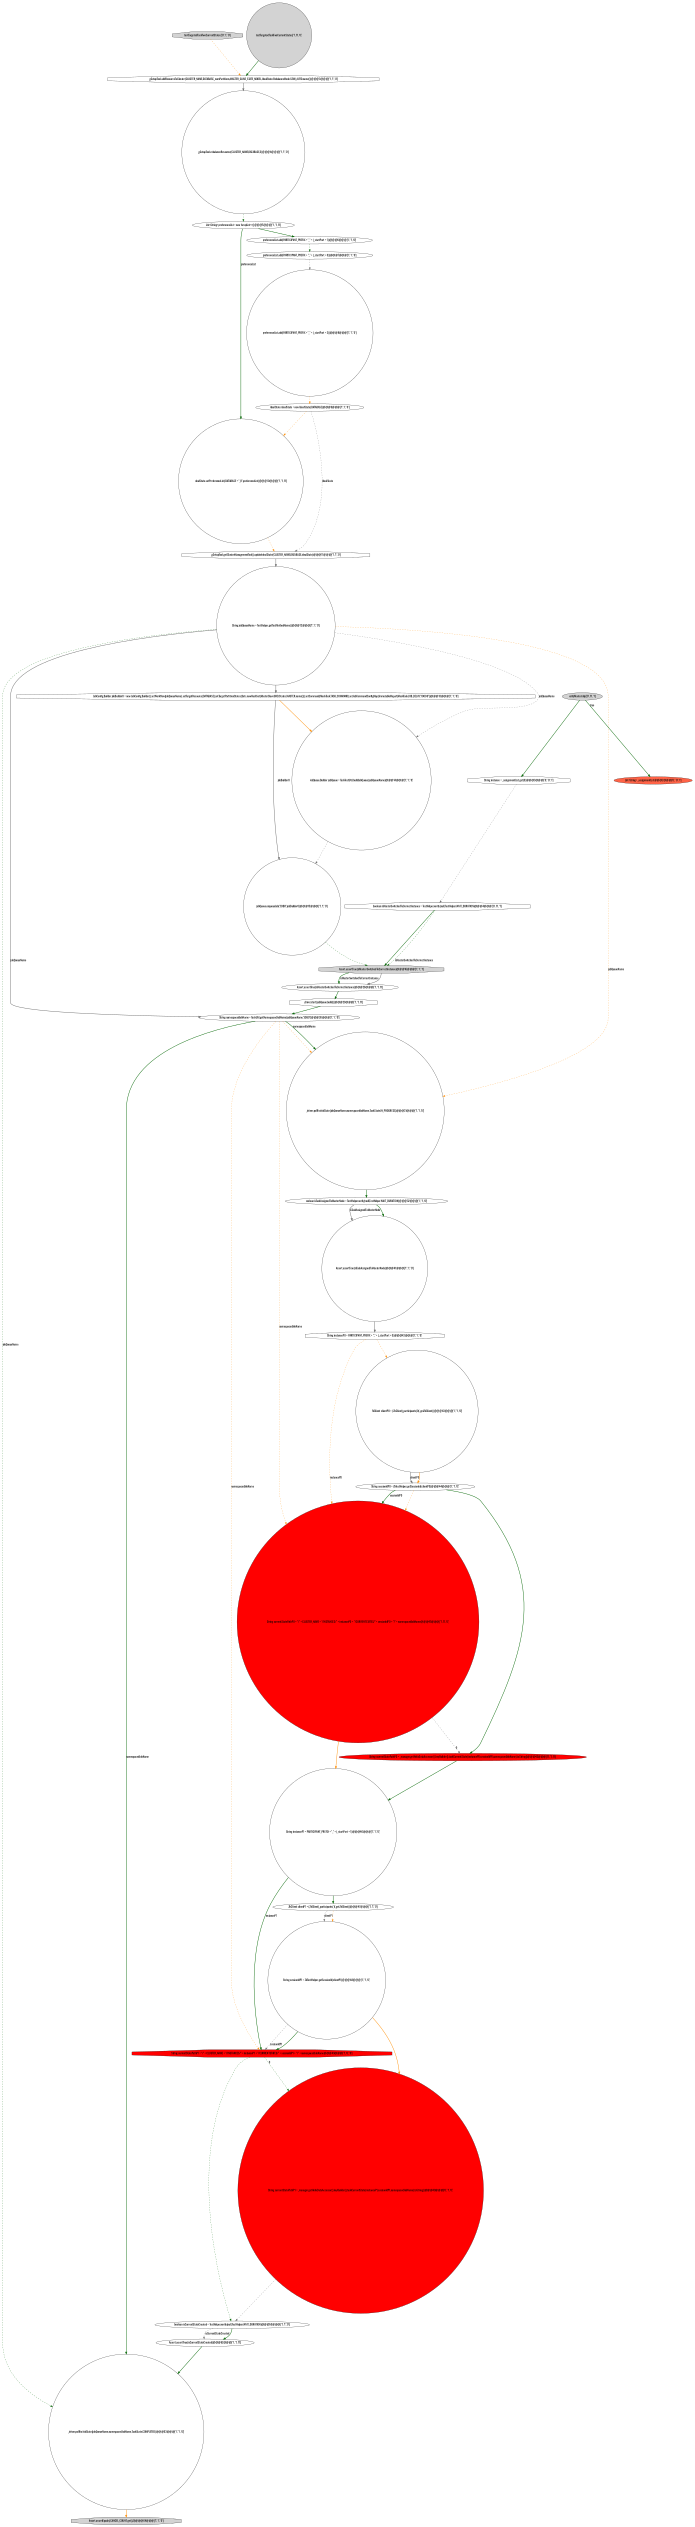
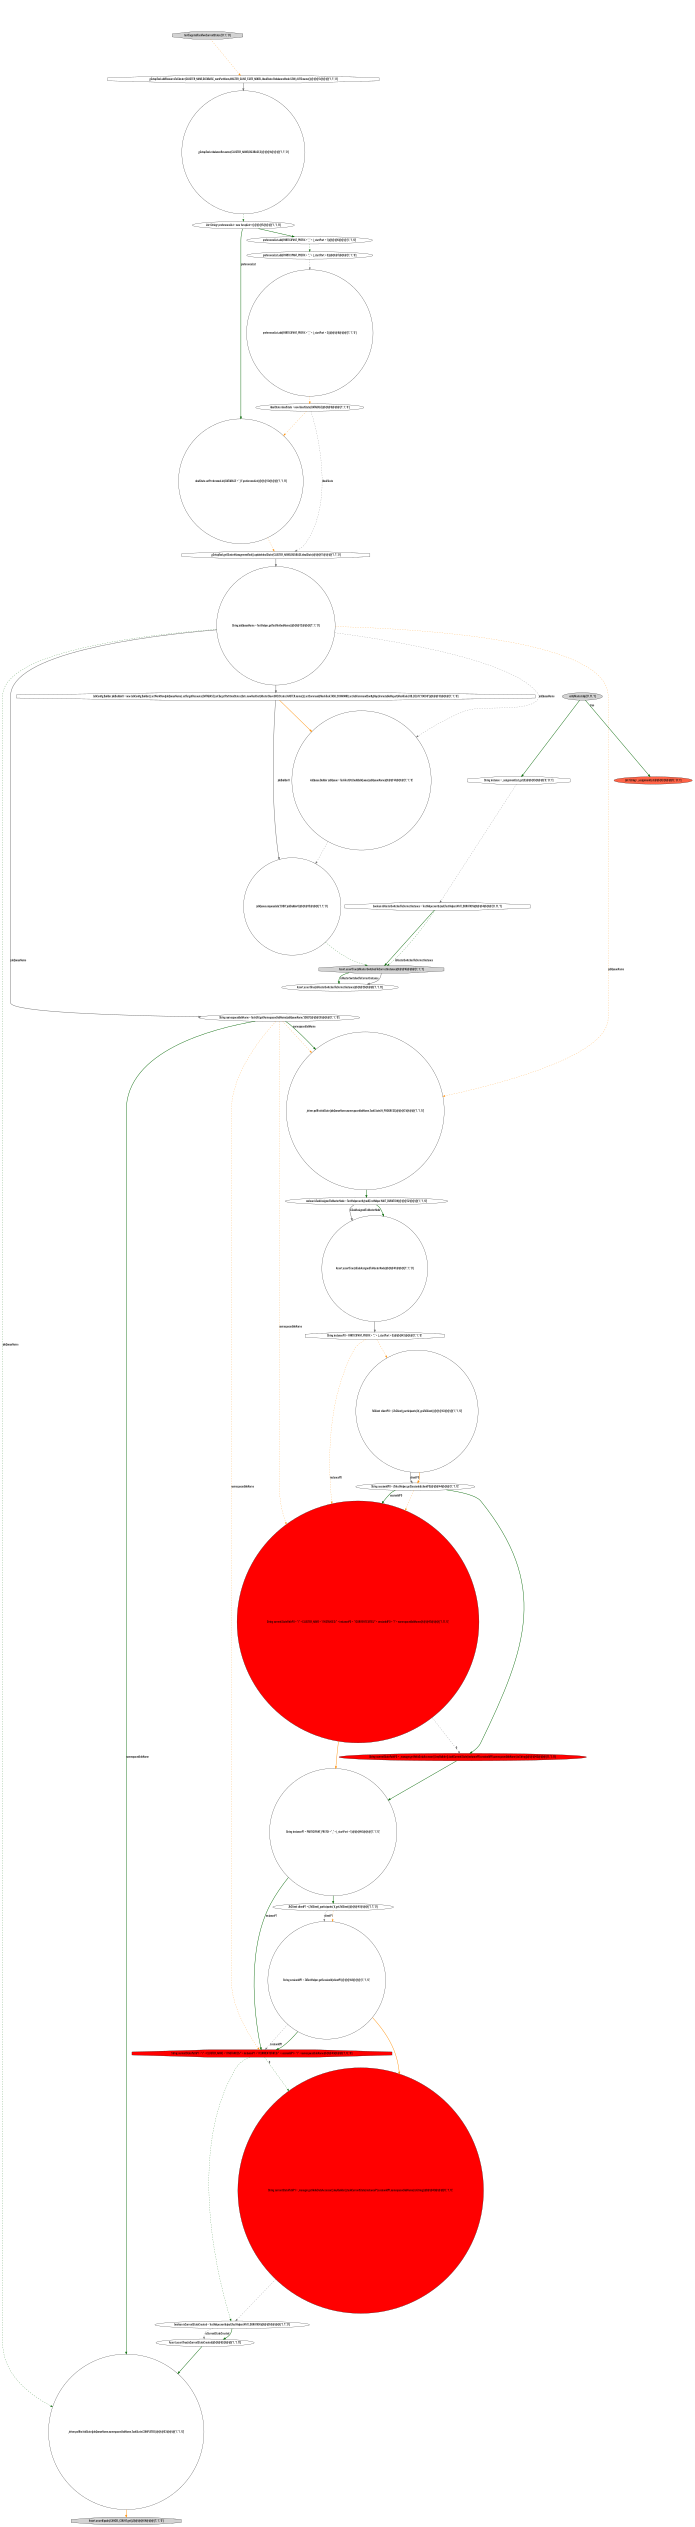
  digraph {
    fontname=Oswald
    node [fillcolor=white fontname=Oswald shape=circle style=filled]
    edge [color=darkgreen fontname=Oswald style=bold]
    n1 [label="JobConfig.Builder jobBuilder0 = new JobConfig.Builder().setWorkflow(jobQueueName).setTargetResource(DATABASE).setTargetPartitionStates(Sets.newHashSet(MasterSlaveSMD.States.MASTER.name())).setCommand(MockTask.TASK_COMMAND).setJobCommandConfigMap(ImmutableMap.of(MockTask.JOB_DELAY,\"10000\"))@@@13@@@['1', '1', '0']" shape=octagon]
    n2 [label="jobQueue.enqueueJob(\"JOB0\",jobBuilder0)@@@15@@@['1', '1', '0']"]
    n3 [label="JobQueue.Builder jobQueue = TaskTestUtil.buildJobQueue(jobQueueName)@@@14@@@['1', '1', '0']"]
    n4 [fillcolor=lightgray label="Assert.assertTrue(isMasterSwitchedToCorrectInstance)@@@16@@@['1', '1', '1']" shape=octagon]
    n5 [label="_gSetupTool.getClusterManagementTool().updateIdealState(CLUSTER_NAME,DATABASE,idealState)@@@11@@@['1', '1', '0']" shape=octagon]
    n6 [label="String jobQueueName = TestHelper.getTestMethodName()@@@12@@@['1', '1', '0']"]
    n7 [label="_driver.pollForJobState(jobQueueName,namespacedJobName,TaskState.COMPLETED)@@@63@@@['1', '1', '0']"]
    n8 [label="String namespacedJobName = TaskUtil.getNamespacedJobName(jobQueueName,\"JOB0\")@@@30@@@['1', '1', '0']" shape=ellipse]
    n9 [label="_driver.pollForJobState(jobQueueName,namespacedJobName,TaskState.IN_PROGRESS)@@@31@@@['1', '1', '0']"]
    n10 [label="String instanceP1 = PARTICIPANT_PREFIX + \"_\" + (_startPort + 1)@@@46@@@['1', '1', '0']"]
    n11 [fillcolor=red label="String currentStatePathP1 = \"/\" + CLUSTER_NAME + \"/INSTANCES/\" + instanceP1 + \"/CURRENTSTATES/\" + sessionIdP1 + \"/\" + namespacedJobName@@@49@@@['1', '0', '0']" shape=octagon]
    n12 [label="ZkClient clientP1 = (ZkClient)_participants(1(.getZkClient()@@@47@@@['1', '1', '0']" shape=ellipse]
    n13 [fillcolor=red label="String currentStatePathP1 = _manager.getHelixDataAccessor().keyBuilder().taskCurrentState(instanceP1,sessionIdP1,namespacedJobName).toString()@@@49@@@['0', '1', '0']"]
    n14 [label="boolean isCurrentStateCreated = TestHelper.verify(null,TestHelper.WAIT_DURATION)@@@50@@@['1', '1', '0']" shape=ellipse]
    n15 [label="String sessionIdP1 = ZkTestHelper.getSessionId(clientP1)@@@48@@@['1', '1', '0']"]
    n16 [label="Assert.assertTrue(isCurrentStateCreated)@@@62@@@['1', '1', '0']" shape=ellipse]
    n17 [fillcolor=lightgray label="Assert.assertEquals(CANCEL_COUNT.get(),0)@@@64@@@['1', '1', '0']" shape=octagon]
    n18 [label="_gSetupTool.rebalanceResource(CLUSTER_NAME,DATABASE,3)@@@4@@@['1', '1', '0']"]
    n19 [label="List<String> preferenceList = new ArrayList<>()@@@5@@@['1', '1', '0']" shape=ellipse]
    n20 [label="preferenceList.add(PARTICIPANT_PREFIX + \"_\" + (_startPort + 1))@@@6@@@['1', '1', '0']" shape=ellipse]
    n21 [label="idealState.setPreferenceList(DATABASE + \"_0\",preferenceList)@@@10@@@['1', '1', '0']"]
    n22 [fillcolor=red label="String currentStatePathP0 = \"/\" + CLUSTER_NAME + \"/INSTANCES/\" + instanceP0 + \"/CURRENTSTATES/\" + sessionIdP0 + \"/\" + namespacedJobName@@@45@@@['1', '0', '0']"]
    n23 [label="boolean isTaskAssignedToMasterNode = TestHelper.verify(null,TestHelper.WAIT_DURATION)@@@32@@@['1', '1', '0']" shape=ellipse]
    n24 [label="String instance = _assignmentList.get(0)@@@3@@@['0', '0', '1']" shape=octagon]
    n25 [label="boolean isMasterSwitchedToCorrectInstance = TestHelper.verify(null,TestHelper.WAIT_DURATION)@@@4@@@['0', '0', '1']" shape=octagon]
    n26 [fillcolor=tomato label="List<String> _assignmentList@@@2@@@['0', '0', '1']" shape=ellipse]
    n27 [fillcolor=red label="String currentStatePathP0 = _manager.getHelixDataAccessor().keyBuilder().taskCurrentState(instanceP0,sessionIdP0,namespacedJobName).toString()@@@45@@@['0', '1', '0']" shape=ellipse]
    n28 [label="_gSetupTool.addResourceToCluster(CLUSTER_NAME,DATABASE,_numPartitions,MASTER_SLAVE_STATE_MODEL,IdealState.RebalanceMode.SEMI_AUTO.name())@@@3@@@['1', '1', '0']" shape=octagon]
    n29 [fillcolor=lightgray label="testTargetedTaskTwoCurrentStates['0', '1', '0']" shape=octagon]
    n30 [label="Assert.assertTrue(isMasterSwitchedToCorrectInstance)@@@28@@@['1', '1', '0']" shape=ellipse]
    n31 [label="Assert.assertTrue(isTaskAssignedToMasterNode)@@@41@@@['1', '1', '0']"]
    n32 [label="String instanceP0 = PARTICIPANT_PREFIX + \"_\" + (_startPort + 0)@@@42@@@['1', '1', '0']" shape=octagon]
    n33 [label="preferenceList.add(PARTICIPANT_PREFIX + \"_\" + (_startPort + 0))@@@7@@@['1', '1', '0']" shape=ellipse]
    n34 [label="ZkClient clientP0 = (ZkClient)_participants(0(.getZkClient()@@@43@@@['1', '1', '0']"]
    n35 [label="String sessionIdP0 = ZkTestHelper.getSessionId(clientP0)@@@44@@@['1', '1', '0']" shape=ellipse]
    n36 [fillcolor=lightgray label="verifyMastership['0', '0', '1']" shape=ellipse]
-   n37 [label="_driver.start(jobQueue.build())@@@29@@@['1', '1', '0']" shape=octagon]
    n38 [label="preferenceList.add(PARTICIPANT_PREFIX + \"_\" + (_startPort + 2))@@@8@@@['1', '1', '0']"]
    n39 [label="IdealState idealState = new IdealState(DATABASE)@@@9@@@['1', '1', '0']" shape=ellipse]
-   n40 [fillcolor=lightgray label="testTargetedTaskTwoCurrentStates['1', '0', '0']"]
    n1 -> n2 [color=gray40 label=jobBuilder0]
    n1 -> n3 [color=darkorange]
    n2 -> n4 [style=dashed]
    n3 -> n2 [color=gray40 style=dashed]
    n4 -> n30 [label=isMasterSwitchedToCorrectInstance]
    n4 -> n30 [color=gray40]
    n5 -> n6 [color=gray40]
    n6 -> n1 [color=gray40]
    n6 -> n3 [color=gray40 label=jobQueueName style=dashed]
    n6 -> n7 [label=jobQueueName style=dashed]
    n6 -> n8 [color=gray40 label=jobQueueName]
    n6 -> n9 [color=darkorange label=jobQueueName style=dashed]
    n7 -> n17 [color=darkorange]
    n8 -> n7 [label=namespacedJobName]
    n8 -> n9 [color=darkorange style=dashed]
    n8 -> n9 [label=namespacedJobName]
    n8 -> n11 [color=darkorange label=namespacedJobName style=dashed]
    n8 -> n22 [color=darkorange label=namespacedJobName style=dashed]
    n9 -> n23
    n10 -> n11 [label=instanceP1]
    n10 -> n12
    n11 -> n13 [label=0 style=dashed]
    n11 -> n14 [style=dashed]
    n12 -> n15 [color=gray40 label=clientP1 style=dashed]
    n12 -> n15 [color=darkorange style=dashed]
    n13 -> n14 [color=gray40 style=dashed]
    n14 -> n16 [color=gray40 label=isCurrentStateCreated style=dashed]
    n14 -> n16
    n15 -> n11 [color=gray40 label=sessionIdP1 style=dashed]
    n15 -> n11
    n15 -> n13 [color=darkorange]
    n16 -> n7
    n18 -> n19 [style=dashed]
    n19 -> n20
    n19 -> n21 [label=preferenceList]
    n20 -> n33 [style=dashed]
    n21 -> n5 [color=darkorange style=dashed]
    n22 -> n10 [color=darkorange]
    n22 -> n27 [color=gray40 label=0 style=dashed]
    n23 -> n31 [color=gray40 label=isTaskAssignedToMasterNode]
    n23 -> n31
    n24 -> n25 [color=gray40 style=dashed]
    n25 -> n4
    n25 -> n4 [label=isMasterSwitchedToCorrectInstance style=dashed]
    n27 -> n10
    n28 -> n18 [color=gray40]
    n29 -> n28 [color=darkorange style=dashed]
-   n30 -> n37
    n31 -> n32 [color=gray40]
    n32 -> n22 [color=darkorange label=instanceP0 style=dashed]
    n32 -> n34 [color=darkorange style=dashed]
    n33 -> n38 [color=gray40 style=dashed]
    n34 -> n35 [color=gray40 label=clientP0]
    n34 -> n35 [color=darkorange]
    n35 -> n22 [label=sessionIdP0]
    n35 -> n22 [color=darkorange style=dashed]
    n35 -> n27
    n36 -> n24
    n36 -> n26 [label=true]
-   n37 -> n8
    n38 -> n39 [color=darkorange style=dashed]
    n39 -> n5 [color=gray40 label=idealState style=dashed]
    n39 -> n21 [color=darkorange style=dashed]
-   n40 -> n28
  }
